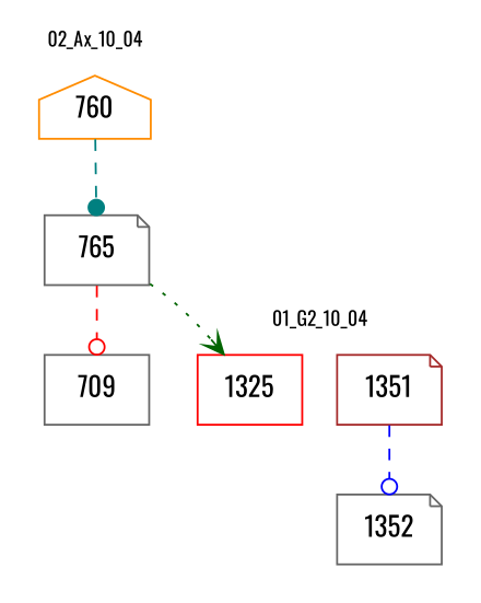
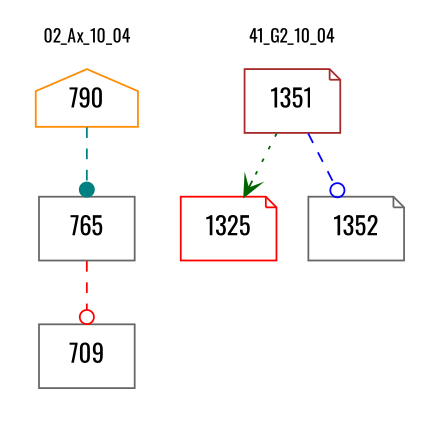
  digraph {
    fontname=Oswald
    node [color=gray40 fontname=Oswald shape=note]
    edge [arrowhead=odot fontname=Oswald style=dashed]
-   n1 [label=765]
-   n2 [color=darkorange label=760 shape=house]
+   n1 [label=765 shape=box]
+   n2 [color=darkorange label=790 shape=house]
    n3 [label=709 shape=box]
    n4 [color=brown label=1351]
-   n5 [color=red label=1325 shape=box]
+   n5 [color=red label=1325]
    n6 [label=1352]
    subgraph cluster_1 {
      color=white
      fontsize=10
      label="02_Ax_10_04"
      n1
      n2
      n3
    }
    subgraph cluster_2 {
      color=white
      fontsize=10
-     label="01_G2_10_04"
+     label="41_G2_10_04"
      n4
      n5
      n6
    }
    n1 -> n3 [color=red]
    n2 -> n1 [arrowhead=dot color=teal]
-   n1 -> n5 [arrowhead=vee color=darkgreen style=dotted]
+   n4 -> n5 [arrowhead=vee color=darkgreen style=dotted]
    n4 -> n6 [color=blue]
  }
